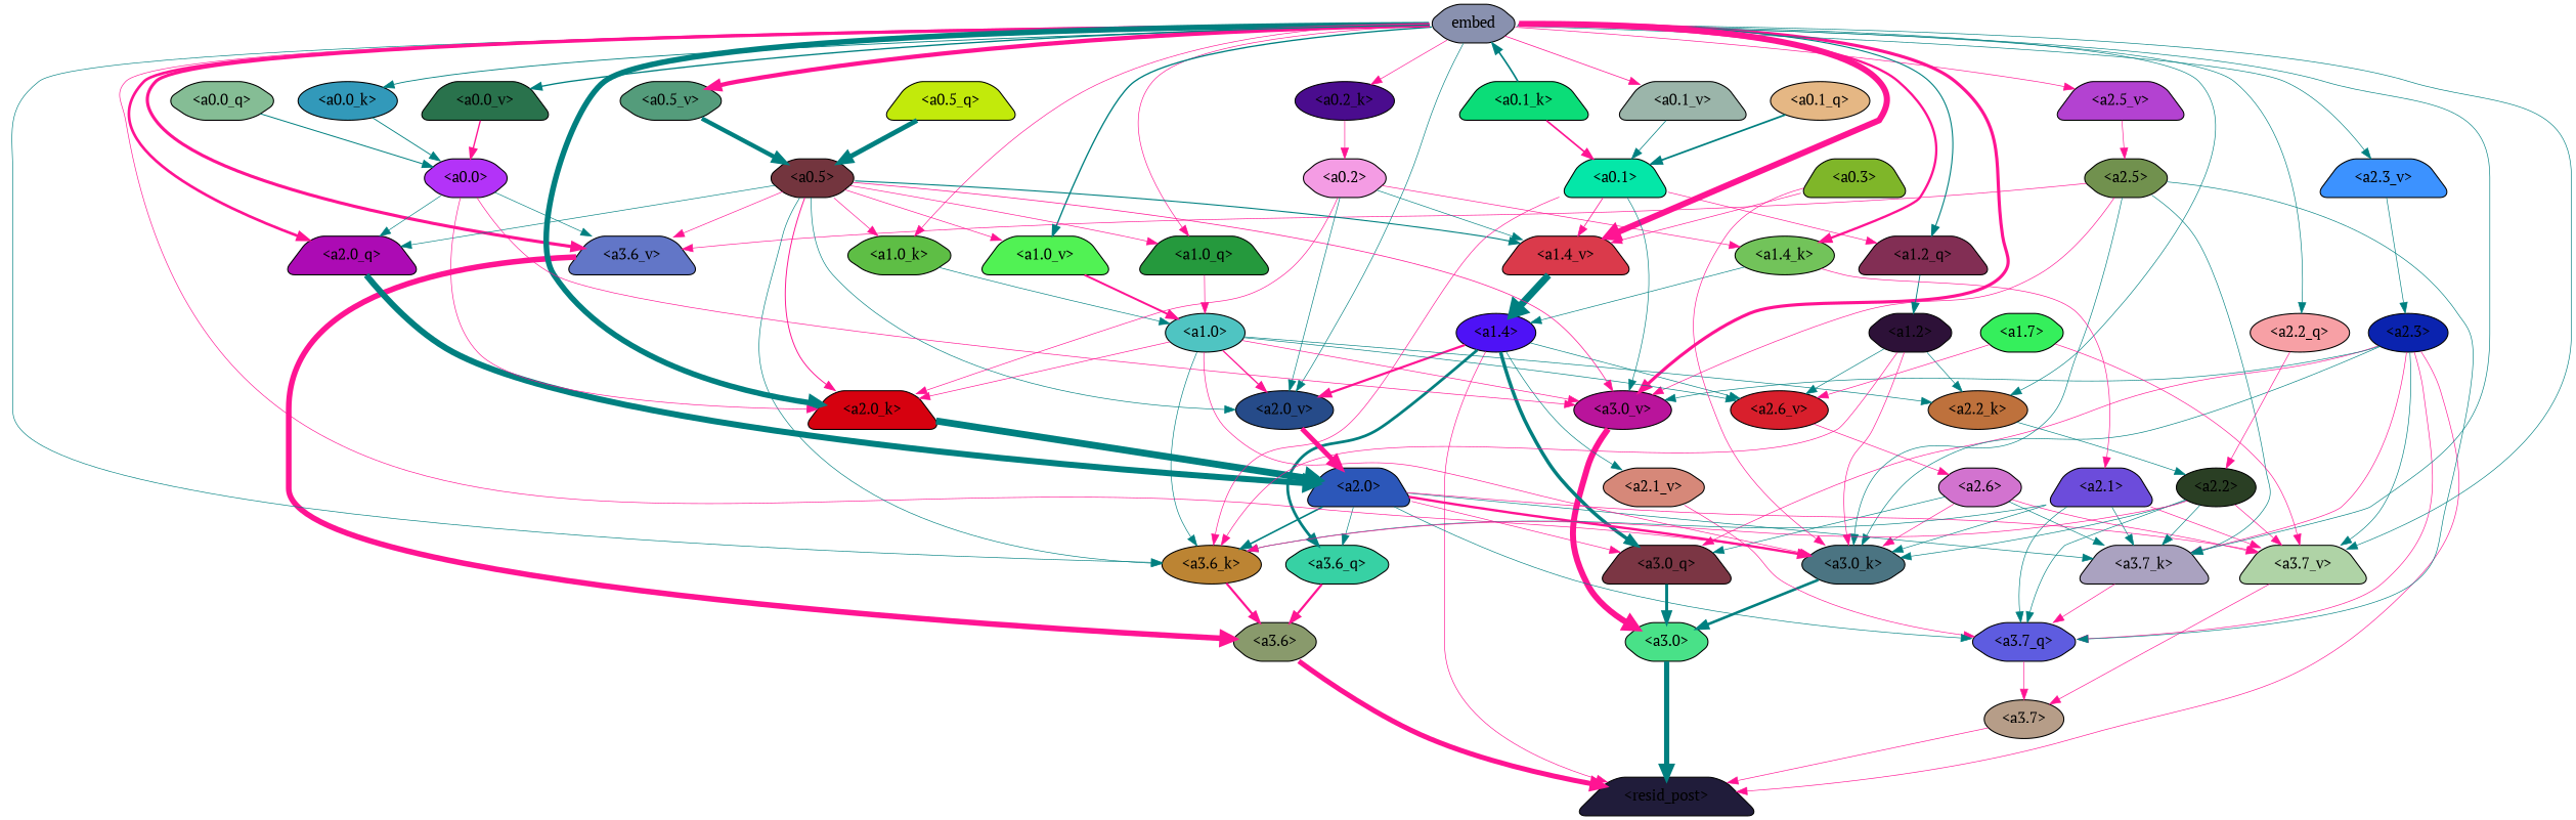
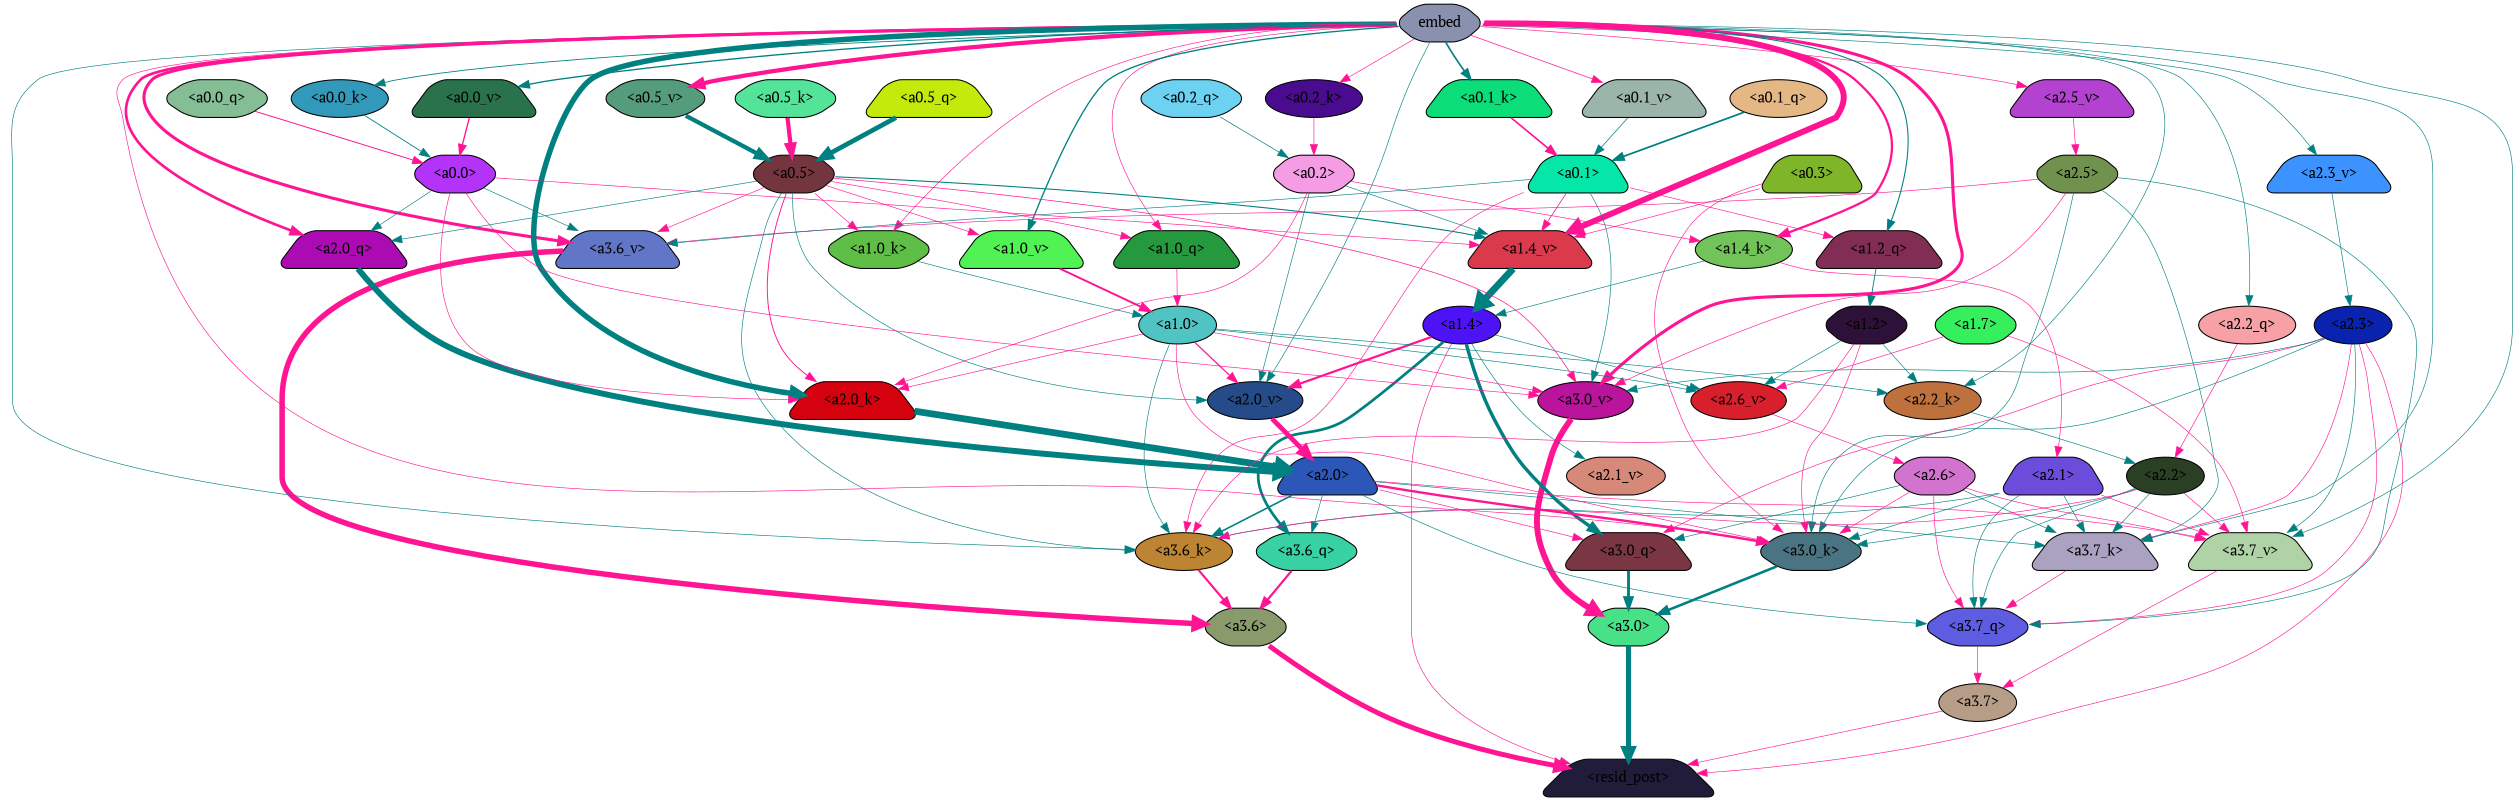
  strict digraph {
    fontname="PT Serif"
    splines=true
    node [color=black fontname="PT Serif" shape=trapezium style="filled, rounded"]
    edge [color=deeppink fontname="PT Serif" penwidth=0.6 style=bold]
    "<a3.7>" [fillcolor="#b69d88" shape=ellipse]
    "<resid_post>" [fillcolor="#201c3a"]
    "<a3.6>" [fillcolor="#899a6c" shape=hexagon]
    "<a3.0>" [fillcolor="#49e188" shape=hexagon]
    "<a2.3>" [fillcolor="#0a23af" shape=ellipse]
    "<a3.7_q>" [fillcolor="#5e5ce0" shape=hexagon]
    "<a3.0_q>" [fillcolor="#7b3644"]
    "<a3.7_k>" [fillcolor="#aaa2c0"]
    "<a3.0_k>" [fillcolor="#4b7482" shape=hexagon]
    "<a3.7_v>" [fillcolor="#afd3a6"]
    "<a3.0_v>" [fillcolor="#b9149b" shape=ellipse]
    "<a1.4>" [fillcolor="#4e12f6" shape=ellipse]
    "<a3.6_q>" [fillcolor="#37d1a4" shape=hexagon]
    "<a2.6_v>" [fillcolor="#d81f2c" shape=ellipse]
    "<a2.1_v>" [fillcolor="#d68879" shape=hexagon]
    "<a2.0_v>" [fillcolor="#264b89" shape=ellipse]
    "<a2.6>" [fillcolor="#d273cf" shape=hexagon]
    "<a2.0>" [fillcolor="#2c57b9"]
    "<a2.1>" [fillcolor="#6c4cdb"]
    "<a3.6_k>" [fillcolor="#bc8433" shape=ellipse]
    "<a3.6_v>" [fillcolor="#6276c7"]
    "<a2.5>" [fillcolor="#71914e" shape=hexagon]
    "<a2.2>" [fillcolor="#2a3f24" shape=ellipse]
    embed [fillcolor="#8991af" shape=hexagon]
    "<a2.2_q>" [fillcolor="#f7a0a5" shape=ellipse]
    "<a2.0_q>" [fillcolor="#ac0bb4"]
    "<a2.2_k>" [fillcolor="#be713c" shape=ellipse]
    "<a2.0_k>" [fillcolor="#d6010f"]
    "<a2.5_v>" [fillcolor="#b342d1"]
    "<a2.3_v>" [fillcolor="#3c92ff"]
    "<a1.2_q>" [fillcolor="#822e54"]
    "<a1.0_q>" [fillcolor="#25993d"]
    "<a1.4_k>" [fillcolor="#72c35a" shape=ellipse]
    "<a1.0_k>" [fillcolor="#5ebe45" shape=hexagon]
    "<a1.4_v>" [fillcolor="#da3a4b"]
    "<a1.0_v>" [fillcolor="#51f254"]
    "<a0.2_k>" [fillcolor="#4a0c8e" shape=ellipse]
    "<a0.1_k>" [fillcolor="#0bdd78"]
    "<a0.0_k>" [fillcolor="#3299ba" shape=ellipse]
    "<a0.5_v>" [fillcolor="#549c7b" shape=hexagon]
    "<a0.1_v>" [fillcolor="#9bb5aa"]
    "<a0.0_v>" [fillcolor="#29724c"]
    "<a1.2>" [fillcolor="#2d1138" shape=hexagon]
    "<a1.0>" [fillcolor="#4fc4c2" shape=ellipse]
+   "<a0.5_k>" [fillcolor="#53e399" shape=hexagon]
    "<a0.5>" [fillcolor="#73353e" shape=hexagon]
    "<a0.2>" [fillcolor="#f49ce4" shape=hexagon]
    "<a0.1>" [fillcolor="#04e7a8"]
    "<a0.0>" [fillcolor="#b333f8" shape=hexagon]
    "<a0.3>" [fillcolor="#7fb629"]
    "<a1.7>" [fillcolor="#35ef5c" shape=hexagon]
    "<a0.5_q>" [fillcolor="#c2ea0b"]
+   "<a0.2_q>" [fillcolor="#6dd2f2" shape=hexagon]
    "<a0.1_q>" [fillcolor="#e5b784" shape=ellipse]
    "<a0.0_q>" [fillcolor="#85bd95" shape=hexagon]
    "<a3.7>" -> "<resid_post>" [style=solid]
    "<a3.6>" -> "<resid_post>" [penwidth=4.753257989883423 style=solid]
    "<a3.0>" -> "<resid_post>" [color=teal penwidth=4.90053927898407 style=solid]
    "<a2.3>" -> "<resid_post>"
    "<a2.3>" -> "<a3.7_q>" [style=solid]
    "<a2.3>" -> "<a3.0_q>" [style=solid]
    "<a2.3>" -> "<a3.7_k>" [style=solid]
    "<a2.3>" -> "<a3.0_k>" [color=teal]
    "<a2.3>" -> "<a3.7_v>" [color=teal]
    "<a2.3>" -> "<a3.0_v>" [color=teal]
    "<a3.7_q>" -> "<a3.7>"
    "<a3.0_q>" -> "<a3.0>" [color=teal penwidth=2.7421876192092896]
    "<a3.7_k>" -> "<a3.7_q>"
    "<a3.0_k>" -> "<a3.0>" [color=teal penwidth=2.476402521133423 style=solid]
    "<a3.7_v>" -> "<a3.7>" [style=solid]
    "<a3.0_v>" -> "<a3.0>" [penwidth=5.652270674705505 style=solid]
    "<a1.4>" -> "<resid_post>"
    "<a1.4>" -> "<a3.0_q>" [color=teal penwidth=3.2779015004634857]
    "<a1.4>" -> "<a3.6_q>" [color=teal penwidth=2.6043437719345093 style=solid]
    "<a1.4>" -> "<a2.6_v>" [color=teal style=solid]
    "<a1.4>" -> "<a2.1_v>" [color=teal style=solid]
    "<a1.4>" -> "<a2.0_v>" [penwidth=2.089712530374527 style=solid]
    "<a3.6_q>" -> "<a3.6>" [penwidth=2.091020345687866]
    "<a2.6_v>" -> "<a2.6>" [style=solid]
    "<a2.0_v>" -> "<a2.0>" [penwidth=4.569358706474304]
-   "<a2.1_v>" -> "<a3.7_q>"
+   "<a2.6>" -> "<a3.7_q>"
    "<a2.6>" -> "<a3.0_q>" [color=teal style=solid]
    "<a2.6>" -> "<a3.7_k>" [color=teal]
    "<a2.6>" -> "<a3.0_k>" [style=solid]
    "<a2.6>" -> "<a3.7_v>"
    "<a2.0>" -> "<a3.7_q>" [color=teal style=solid]
    "<a2.0>" -> "<a3.0_q>"
    "<a2.0>" -> "<a3.7_k>" [color=teal]
    "<a2.0>" -> "<a3.0_k>" [penwidth=2.2551413774490356 style=solid]
    "<a2.0>" -> "<a3.7_v>"
    "<a2.0>" -> "<a3.6_q>" [color=teal style=solid]
    "<a2.0>" -> "<a3.6_k>" [color=teal penwidth=1.5290023684501648]
    "<a2.1>" -> "<a3.7_q>" [color=teal style=solid]
    "<a2.1>" -> "<a3.7_k>" [color=teal style=solid]
    "<a2.1>" -> "<a3.0_k>" [color=teal style=solid]
    "<a2.1>" -> "<a3.7_v>"
    "<a2.1>" -> "<a3.6_k>" [color=teal]
    "<a3.6_k>" -> "<a3.6>" [penwidth=2.048597991466522 style=solid]
    "<a3.6_v>" -> "<a3.6>" [penwidth=5.2550448179244995 style=solid]
    "<a2.5>" -> "<a3.7_q>" [color=teal]
    "<a2.5>" -> "<a3.7_k>" [color=teal style=solid]
    "<a2.5>" -> "<a3.0_k>" [color=teal style=solid]
    "<a2.5>" -> "<a3.0_v>" [style=solid]
    "<a2.5>" -> "<a3.6_v>"
    "<a2.2>" -> "<a3.7_q>" [color=teal style=solid]
    "<a2.2>" -> "<a3.7_k>" [color=teal]
    "<a2.2>" -> "<a3.0_k>" [color=teal]
    "<a2.2>" -> "<a3.7_v>" [style=solid]
    "<a2.2>" -> "<a3.6_k>"
    embed -> "<a3.7_k>" [color=teal style=solid]
    embed -> "<a3.0_k>"
    embed -> "<a3.7_v>" [color=teal]
    embed -> "<a3.0_v>" [penwidth=2.972973108291626]
    embed -> "<a2.0_v>" [color=teal style=solid]
    embed -> "<a3.6_k>" [color=teal]
    embed -> "<a3.6_v>" [penwidth=2.9556376338005066 style=solid]
    embed -> "<a2.2_q>" [color=teal]
    embed -> "<a2.0_q>" [penwidth=2.540744114667177]
    embed -> "<a2.2_k>" [color=teal]
    embed -> "<a2.0_k>" [color=teal penwidth=5.233989953994751 style=solid]
    embed -> "<a2.5_v>"
    embed -> "<a2.3_v>" [color=teal]
    embed -> "<a1.2_q>" [color=teal penwidth=1.0232882499694824 style=solid]
    embed -> "<a1.0_q>" [style=solid]
    embed -> "<a1.4_k>" [penwidth=2.181154489517212]
    embed -> "<a1.0_k>"
    embed -> "<a1.4_v>" [penwidth=5.707561254501343]
    embed -> "<a1.0_v>" [color=teal penwidth=1.26310396194458 style=solid]
    embed -> "<a0.2_k>"
-   "<a0.1_k>" -> embed [color=teal penwidth=1.5668344497680664 style=solid]
+   embed -> "<a0.1_k>" [color=teal penwidth=1.5668344497680664 style=solid]
    embed -> "<a0.0_k>" [color=teal penwidth=0.8102378845214844 style=solid]
    embed -> "<a0.5_v>" [penwidth=4.048895955085754]
    embed -> "<a0.1_v>" [penwidth=0.685732364654541]
    embed -> "<a0.0_v>" [color=teal penwidth=1.2662250995635986]
    "<a2.2_q>" -> "<a2.2>"
    "<a2.0_q>" -> "<a2.0>" [color=teal penwidth=5.6763341426849365]
    "<a2.2_k>" -> "<a2.2>" [color=teal]
    "<a2.0_k>" -> "<a2.0>" [color=teal penwidth=6.450865745544434 style=solid]
    "<a2.5_v>" -> "<a2.5>"
    "<a2.3_v>" -> "<a2.3>" [color=teal]
    "<a1.2_q>" -> "<a1.2>" [color=teal penwidth=0.8473789691925049 style=solid]
    "<a1.0_q>" -> "<a1.0>" [style=solid]
    "<a1.4_k>" -> "<a1.4>" [color=teal style=solid]
    "<a1.4_k>" -> "<a2.1>" [style=solid]
    "<a1.0_k>" -> "<a1.0>" [color=teal style=solid]
    "<a1.4_v>" -> "<a1.4>" [color=teal penwidth=6.609479665756226]
    "<a1.0_v>" -> "<a1.0>" [penwidth=1.862385869026184]
    "<a0.2_k>" -> "<a0.2>" [style=solid]
    "<a0.1_k>" -> "<a0.1>" [penwidth=1.5859735012054443]
    "<a0.0_k>" -> "<a0.0>" [color=teal penwidth=0.8134422302246094 style=solid]
    "<a0.5_v>" -> "<a0.5>" [color=teal penwidth=4.101986527442932]
    "<a0.1_v>" -> "<a0.1>" [color=teal penwidth=0.6931805610656738 style=solid]
    "<a0.0_v>" -> "<a0.0>" [penwidth=1.2705905437469482]
    "<a1.2>" -> "<a3.0_k>"
    "<a1.2>" -> "<a2.6_v>" [color=teal style=solid]
    "<a1.2>" -> "<a3.6_k>" [style=solid]
    "<a1.2>" -> "<a2.2_k>" [color=teal]
    "<a1.0>" -> "<a3.0_k>" [style=solid]
    "<a1.0>" -> "<a3.0_v>"
    "<a1.0>" -> "<a2.6_v>" [color=teal style=solid]
    "<a1.0>" -> "<a2.0_v>" [penwidth=1.1915444135665894]
    "<a1.0>" -> "<a3.6_k>" [color=teal]
    "<a1.0>" -> "<a2.2_k>" [color=teal style=solid]
    "<a1.0>" -> "<a2.0_k>"
+   "<a0.5_k>" -> "<a0.5>" [penwidth=3.994816780090332]
    "<a0.5>" -> "<a3.0_v>" [penwidth=0.6790935099124908]
    "<a0.5>" -> "<a2.0_v>" [color=teal style=solid]
    "<a0.5>" -> "<a3.6_k>" [color=teal style=solid]
    "<a0.5>" -> "<a3.6_v>" [style=solid]
    "<a0.5>" -> "<a2.0_q>" [color=teal style=solid]
    "<a0.5>" -> "<a2.0_k>" [penwidth=0.8868831396102905 style=solid]
    "<a0.5>" -> "<a1.0_q>" [style=solid]
    "<a0.5>" -> "<a1.0_k>" [style=solid]
    "<a0.5>" -> "<a1.4_v>" [color=teal penwidth=1.0242966413497925]
    "<a0.5>" -> "<a1.0_v>" [style=solid]
    "<a0.2>" -> "<a2.0_v>" [color=teal]
    "<a0.2>" -> "<a2.0_k>"
    "<a0.2>" -> "<a1.4_k>"
    "<a0.2>" -> "<a1.4_v>" [color=teal style=solid]
    "<a0.1>" -> "<a3.0_v>" [color=teal]
    "<a0.1>" -> "<a3.6_k>" [style=solid]
+   "<a0.1>" -> "<a3.6_v>" [color=teal]
    "<a0.1>" -> "<a1.2_q>"
    "<a0.1>" -> "<a1.4_v>" [penwidth=0.7291159629821777]
    "<a0.0>" -> "<a3.0_v>"
    "<a0.0>" -> "<a3.6_v>" [color=teal style=solid]
    "<a0.0>" -> "<a2.0_q>" [color=teal]
    "<a0.0>" -> "<a2.0_k>" [style=solid]
+   "<a0.0>" -> "<a1.4_v>"
    "<a0.3>" -> "<a3.0_k>" [style=solid]
    "<a0.3>" -> "<a1.4_v>"
    "<a1.7>" -> "<a3.7_v>" [style=solid]
    "<a1.7>" -> "<a2.6_v>"
    "<a0.5_q>" -> "<a0.5>" [color=teal penwidth=4.525571644306183]
+   "<a0.2_q>" -> "<a0.2>" [color=teal penwidth=0.650632381439209]
    "<a0.1_q>" -> "<a0.1>" [color=teal penwidth=1.6614570617675781 style=solid]
-   "<a0.0_q>" -> "<a0.0>" [color=teal penwidth=0.9274430274963379]
+   "<a0.0_q>" -> "<a0.0>" [penwidth=0.9274430274963379]
  }
